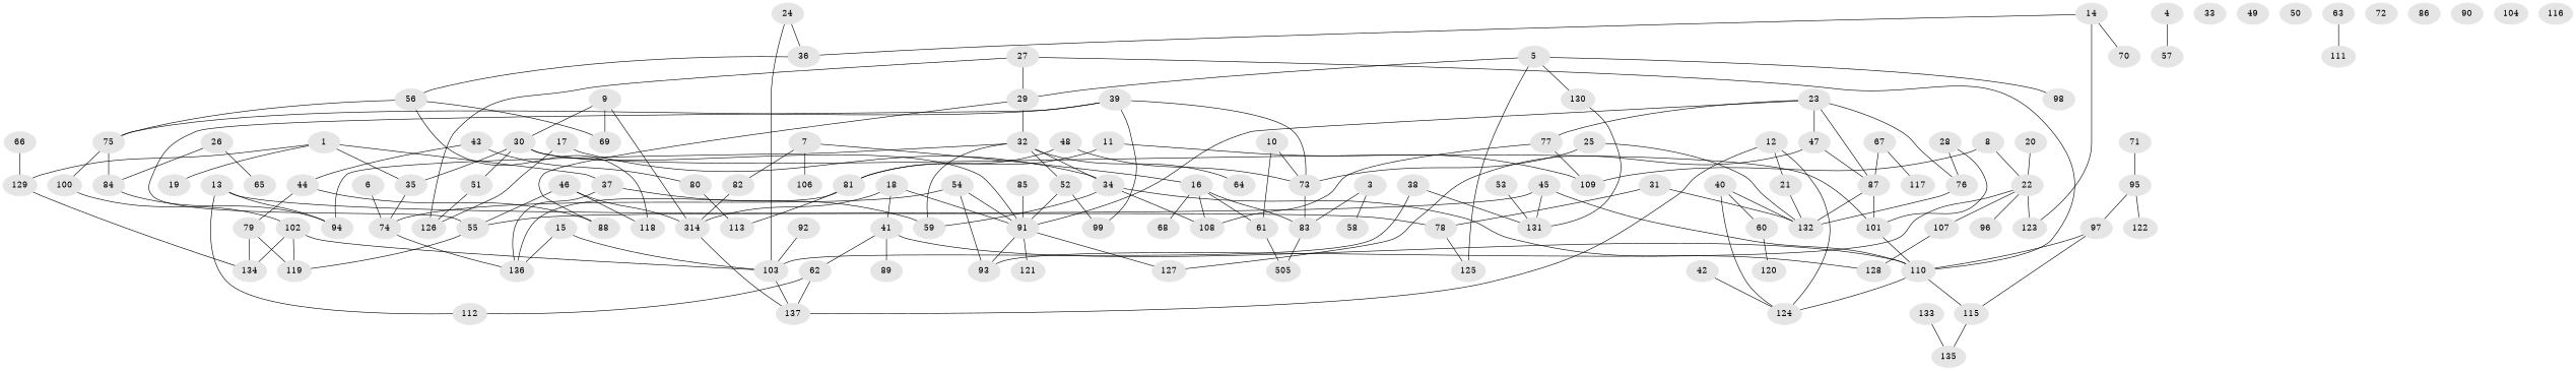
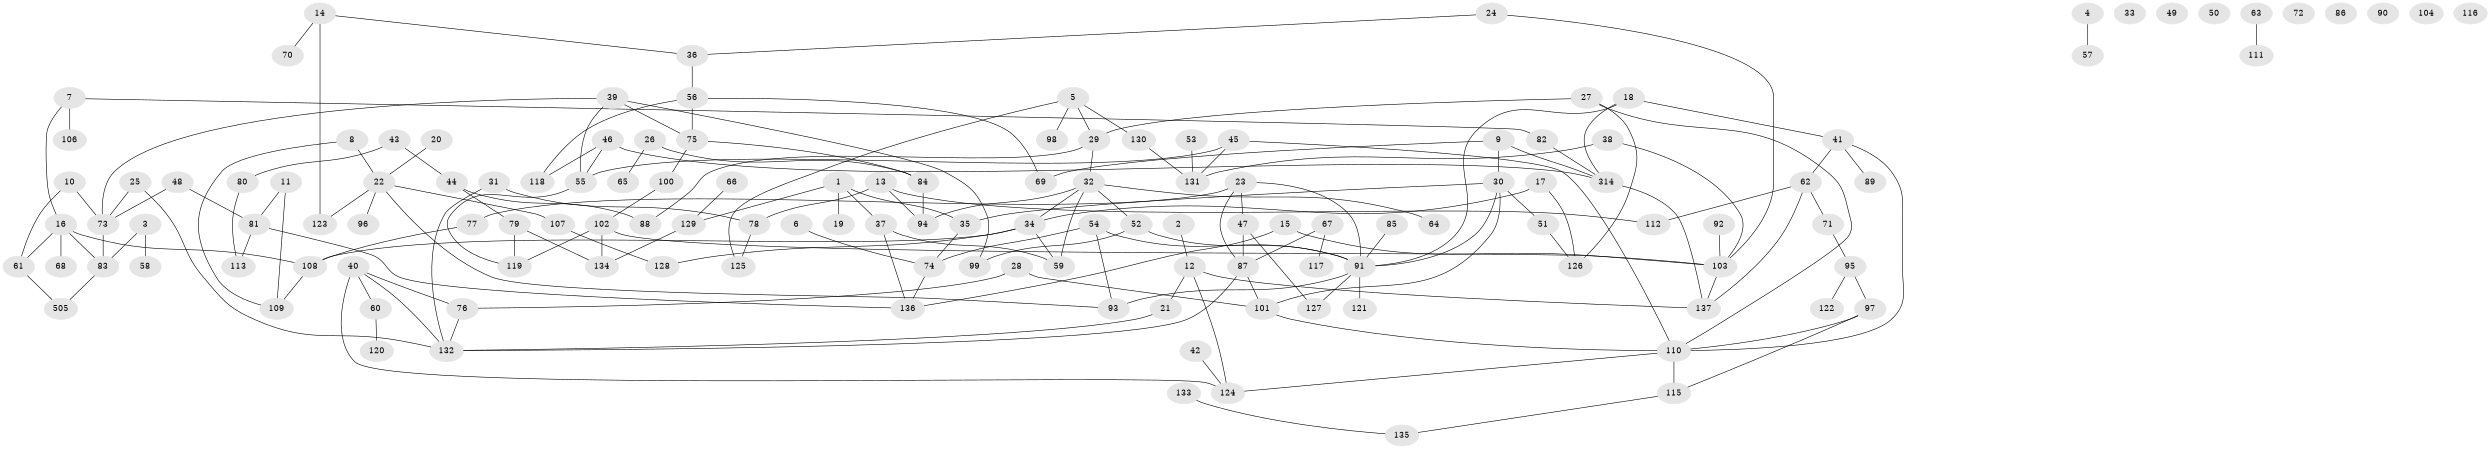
  graph {
    node [color=gray90 style=filled]
    1
    19
    35
    37
    129
    74
    136
    59
    134
+   2
    12
    21
    124
    137
    3
    58
    83
    n18 [label=505]
    4
    57
    5
    29
    98
    125
    130
    32
    88
    131
    6
    7
    16
    82
    106
    61
    68
    108
    n37 [label=314]
    8
    22
    109
    123
    93
    96
    107
    9
    30
    69
    91
    101
    51
    10
    73
    11
    81
    113
    132
    13
    78
    94
    112
    60
    120
    14
    36
    70
    56
    15
    103
    17
    34
    126
    128
    18
    41
    110
    62
    89
    127
    121
    20
    23
    47
    76
    77
    87
    24
    25
    26
    65
    84
    27
    115
    28
    52
    64
    31
    99
    33
    75
    118
    38
    39
    55
    119
    100
    40
    71
    42
    43
    44
    80
    79
    45
    46
    48
    49
    50
    53
    54
    95
    63
    111
    66
    67
    117
    97
    122
    72
    102
    85
    86
    90
    92
    135
    104
    116
    133
    1 -- 19
    1 -- 35
    1 -- 37
    1 -- 129
    35 -- 74
    37 -- 136
    37 -- 59
    129 -- 134
    74 -- 136
+   2 -- 12
    12 -- 21
    12 -- 124
    12 -- 137
    21 -- 132
    3 -- 58
    3 -- 83
    83 -- n18
    4 -- 57
    5 -- 29
    5 -- 98
    5 -- 125
    5 -- 130
    29 -- 32
    29 -- 88
    130 -- 131
    32 -- 59
    32 -- 94
    32 -- 34
    32 -- 52
    32 -- 64
    6 -- 74
    7 -- 16
    7 -- 82
    7 -- 106
    16 -- 83
    16 -- 61
    16 -- 68
    16 -- 108
    82 -- n37
    61 -- n18
    n37 -- 137
    8 -- 22
    8 -- 109
    22 -- 123
    22 -- 93
    22 -- 96
    22 -- 107
    107 -- 128
    9 -- n37
    9 -- 30
    9 -- 69
    30 -- 35
    30 -- 91
    30 -- 101
    30 -- 51
    91 -- 93
    91 -- 127
    91 -- 121
    101 -- 110
    51 -- 126
    10 -- 61
    10 -- 73
    73 -- 83
    11 -- 109
    11 -- 81
    81 -- 136
    81 -- 113
    13 -- 78
    13 -- 94
    13 -- 112
    78 -- 125
    60 -- 120
    14 -- 123
    14 -- 36
    14 -- 70
    36 -- 56
    56 -- 69
    56 -- 75
    56 -- 118
    15 -- 136
    15 -- 103
    103 -- 137
    17 -- 34
    17 -- 126
    34 -- 59
    34 -- 108
    34 -- 128
    18 -- n37
    18 -- 91
    18 -- 41
    41 -- 110
    41 -- 62
    41 -- 89
    110 -- 124
    110 -- 115
    62 -- 137
    62 -- 112
+   62 -- 71
    20 -- 22
    23 -- 91
    23 -- 47
-   23 -- 76
+   40 -- 76
    23 -- 77
    23 -- 87
    47 -- 127
    47 -- 87
    76 -- 132
    77 -- 108
-   77 -- 109
+   108 -- 109
    87 -- 101
    87 -- 132
    24 -- 36
    24 -- 103
    25 -- 73
    25 -- 132
    26 -- 65
    26 -- 84
    84 -- 94
    27 -- 29
    27 -- 126
    27 -- 110
    115 -- 135
    28 -- 101
    28 -- 76
    52 -- 91
    52 -- 99
    31 -- 132
    31 -- 78
    75 -- 84
    75 -- 100
    38 -- 131
    38 -- 103
    39 -- 73
    39 -- 99
    39 -- 75
    39 -- 55
    55 -- 119
    100 -- 102
    40 -- 124
    40 -- 132
    40 -- 60
    71 -- 95
    42 -- 124
    43 -- 44
    43 -- 80
    44 -- 88
    44 -- 79
    80 -- 113
    79 -- 134
    79 -- 119
    45 -- 131
    45 -- 110
    45 -- 55
    46 -- n37
    46 -- 118
    46 -- 55
    48 -- 73
    48 -- 81
    53 -- 131
    54 -- 74
    54 -- 93
    54 -- 91
    95 -- 97
    95 -- 122
    63 -- 111
    66 -- 129
    67 -- 87
    67 -- 117
    97 -- 110
    97 -- 115
    102 -- 134
    102 -- 103
    102 -- 119
    85 -- 91
    92 -- 103
    133 -- 135
  }
